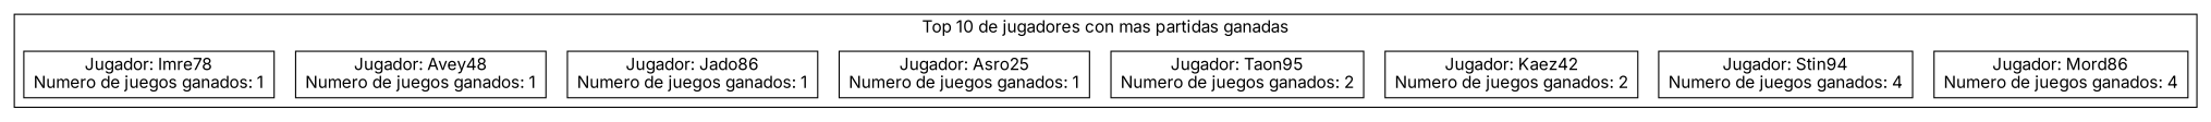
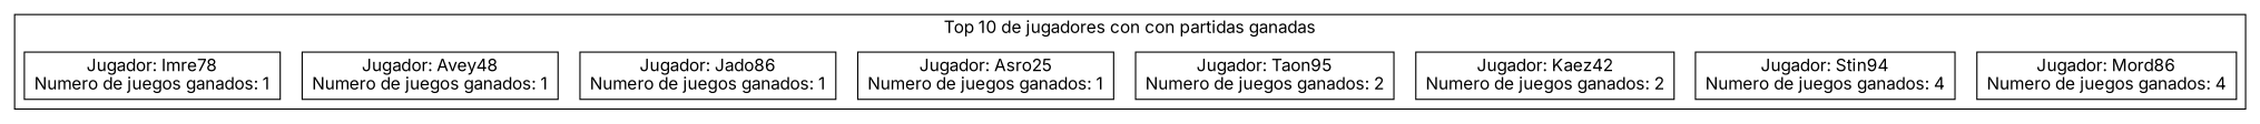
  digraph {
    fontname=Inter
    node [shape=record fontname=Inter]
    n1 [label="Jugador: Mord86\nNumero de juegos ganados: 4"]
    n2 [label="Jugador: Stin94\nNumero de juegos ganados: 4"]
    n3 [label="Jugador: Kaez42\nNumero de juegos ganados: 2"]
    n4 [label="Jugador: Taon95\nNumero de juegos ganados: 2"]
    n5 [label="Jugador: Asro25\nNumero de juegos ganados: 1"]
    n6 [label="Jugador: Jado86\nNumero de juegos ganados: 1"]
    n7 [label="Jugador: Avey48\nNumero de juegos ganados: 1"]
    n8 [label="Jugador: Imre78\nNumero de juegos ganados: 1"]
    subgraph cluster_1 {
-     label="Top 10 de jugadores con mas partidas ganadas"
+     label="Top 10 de jugadores con con partidas ganadas"
      n1
      n2
      n3
      n4
      n5
      n6
      n7
      n8
    }
  }
